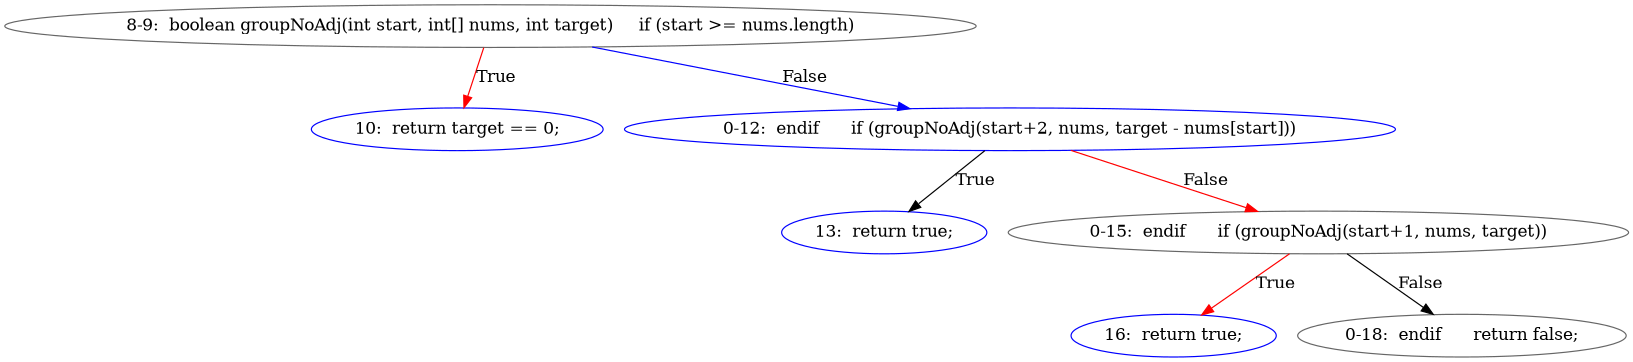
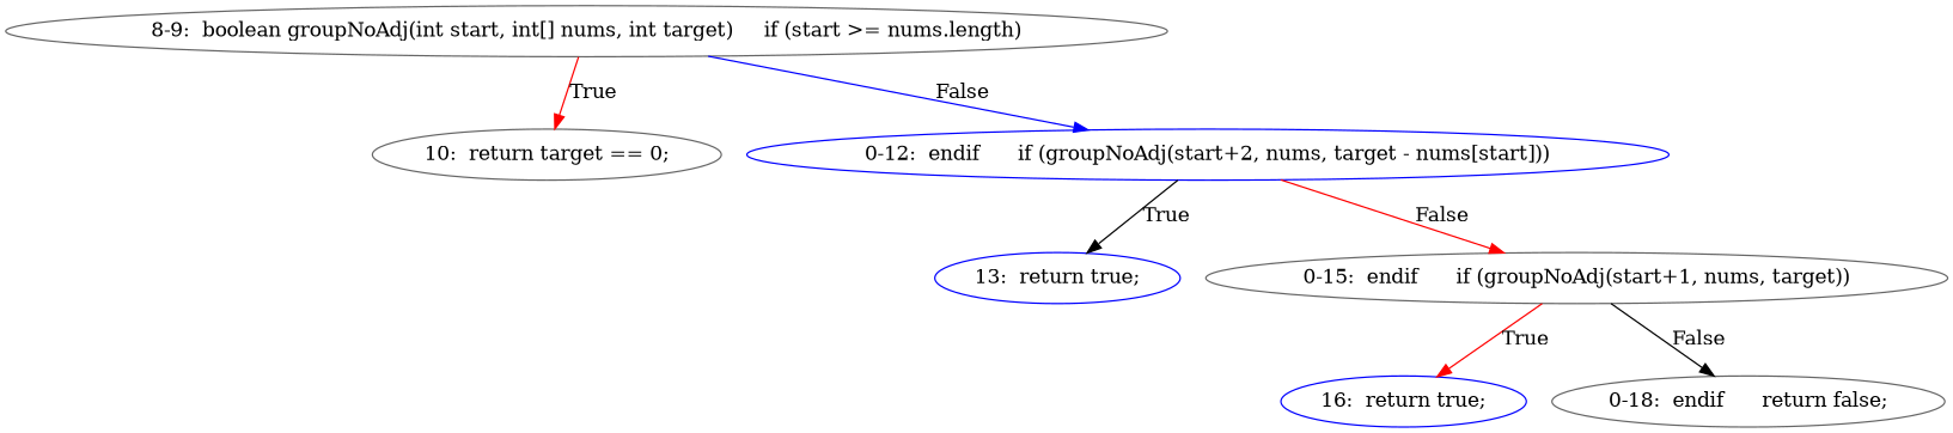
  digraph {
    node [color=gray40]
    edge [color=red]
    n1 [label="8-9:  boolean groupNoAdj(int start, int[] nums, int target)	if (start >= nums.length)"]
-   n2 [label="10:  return target == 0;" color=blue]
+   n2 [label="10:  return target == 0;"]
    n3 [label="0-12:  endif	if (groupNoAdj(start+2, nums, target - nums[start]))" color=blue]
    n4 [label="13:  return true;" color=blue]
    n5 [label="0-15:  endif	if (groupNoAdj(start+1, nums, target))"]
    n6 [label="16:  return true;" color=blue]
    n7 [label="0-18:  endif	return false;"]
    n1 -> n2 [label=True]
    n1 -> n3 [label=False color=blue]
    n3 -> n4 [label=True color=black]
    n3 -> n5 [label=False]
    n5 -> n6 [label=True]
    n5 -> n7 [label=False color=black]
  }
